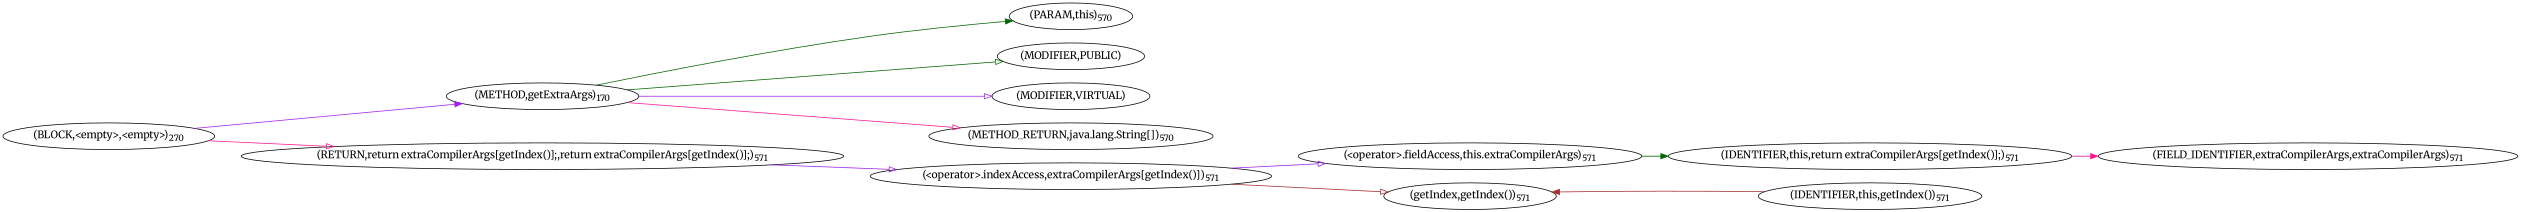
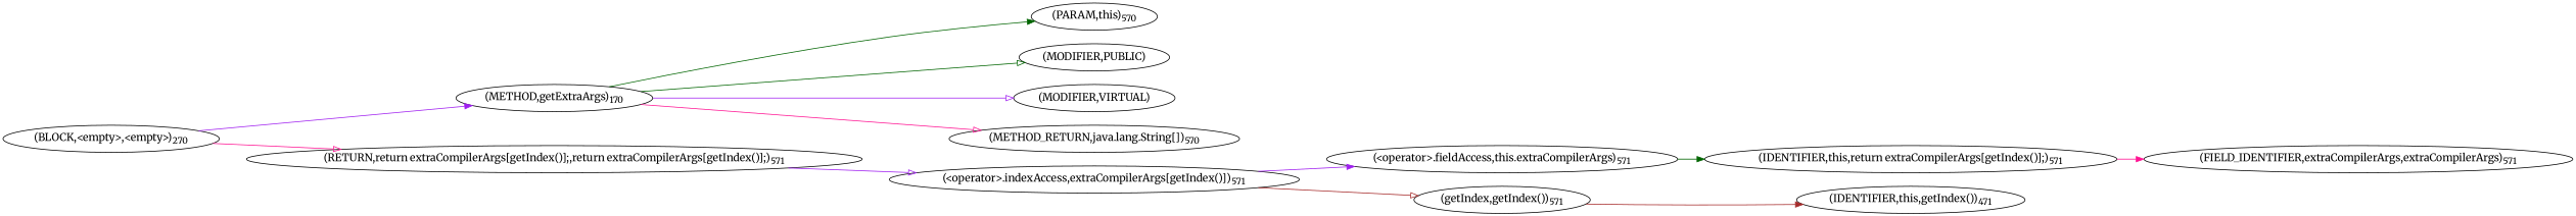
  digraph {
    fontname=Merriweather
    rankdir=LR
    node [fontname=Merriweather]
    edge [arrowhead=normal color=purple fontname=Merriweather]
    n1 [label=<(METHOD,getExtraArgs)<SUB>170</SUB>>]
    n2 [label=<(PARAM,this)<SUB>570</SUB>>]
    n3 [label=<(MODIFIER,PUBLIC)>]
    n4 [label=<(MODIFIER,VIRTUAL)>]
    n5 [label=<(METHOD_RETURN,java.lang.String[])<SUB>570</SUB>>]
    n6 [label=<(BLOCK,&lt;empty&gt;,&lt;empty&gt;)<SUB>270</SUB>>]
    n7 [label=<(RETURN,return extraCompilerArgs[getIndex()];,return extraCompilerArgs[getIndex()];)<SUB>571</SUB>>]
    n8 [label=<(&lt;operator&gt;.indexAccess,extraCompilerArgs[getIndex()])<SUB>571</SUB>>]
    n9 [label=<(&lt;operator&gt;.fieldAccess,this.extraCompilerArgs)<SUB>571</SUB>>]
    n10 [label=<(getIndex,getIndex())<SUB>571</SUB>>]
    n11 [label=<(IDENTIFIER,this,return extraCompilerArgs[getIndex()];)<SUB>571</SUB>>]
-   n12 [label=<(IDENTIFIER,this,getIndex())<SUB>571</SUB>>]
+   n12 [label=<(IDENTIFIER,this,getIndex())<SUB>471</SUB>>]
    n13 [label=<(FIELD_IDENTIFIER,extraCompilerArgs,extraCompilerArgs)<SUB>571</SUB>>]
    n1 -> n2 [color=darkgreen]
    n1 -> n3 [arrowhead=onormal color=darkgreen]
    n1 -> n4 [arrowhead=onormal]
    n1 -> n5 [arrowhead=onormal color=deeppink]
    n6 -> n1
    n6 -> n7 [arrowhead=onormal color=deeppink]
    n7 -> n8 [arrowhead=onormal]
-   n8 -> n9 [arrowhead=onormal]
+   n8 -> n9
    n8 -> n10 [arrowhead=onormal color=brown]
    n9 -> n11 [color=darkgreen]
-   n12 -> n10 [color=brown]
+   n10 -> n12 [color=brown]
    n11 -> n13 [color=deeppink]
  }
